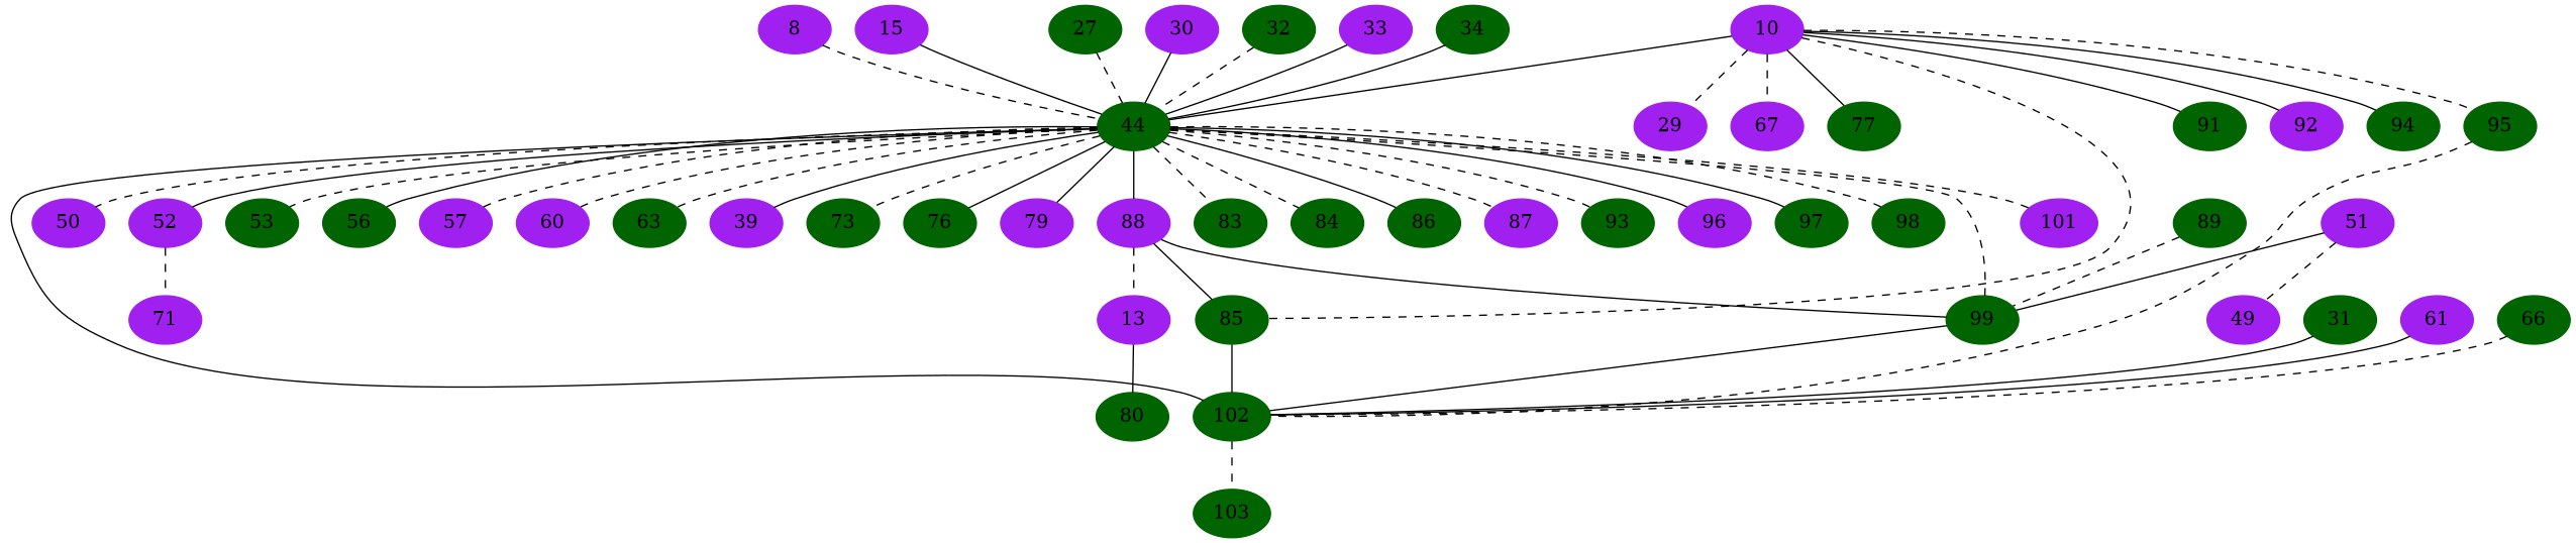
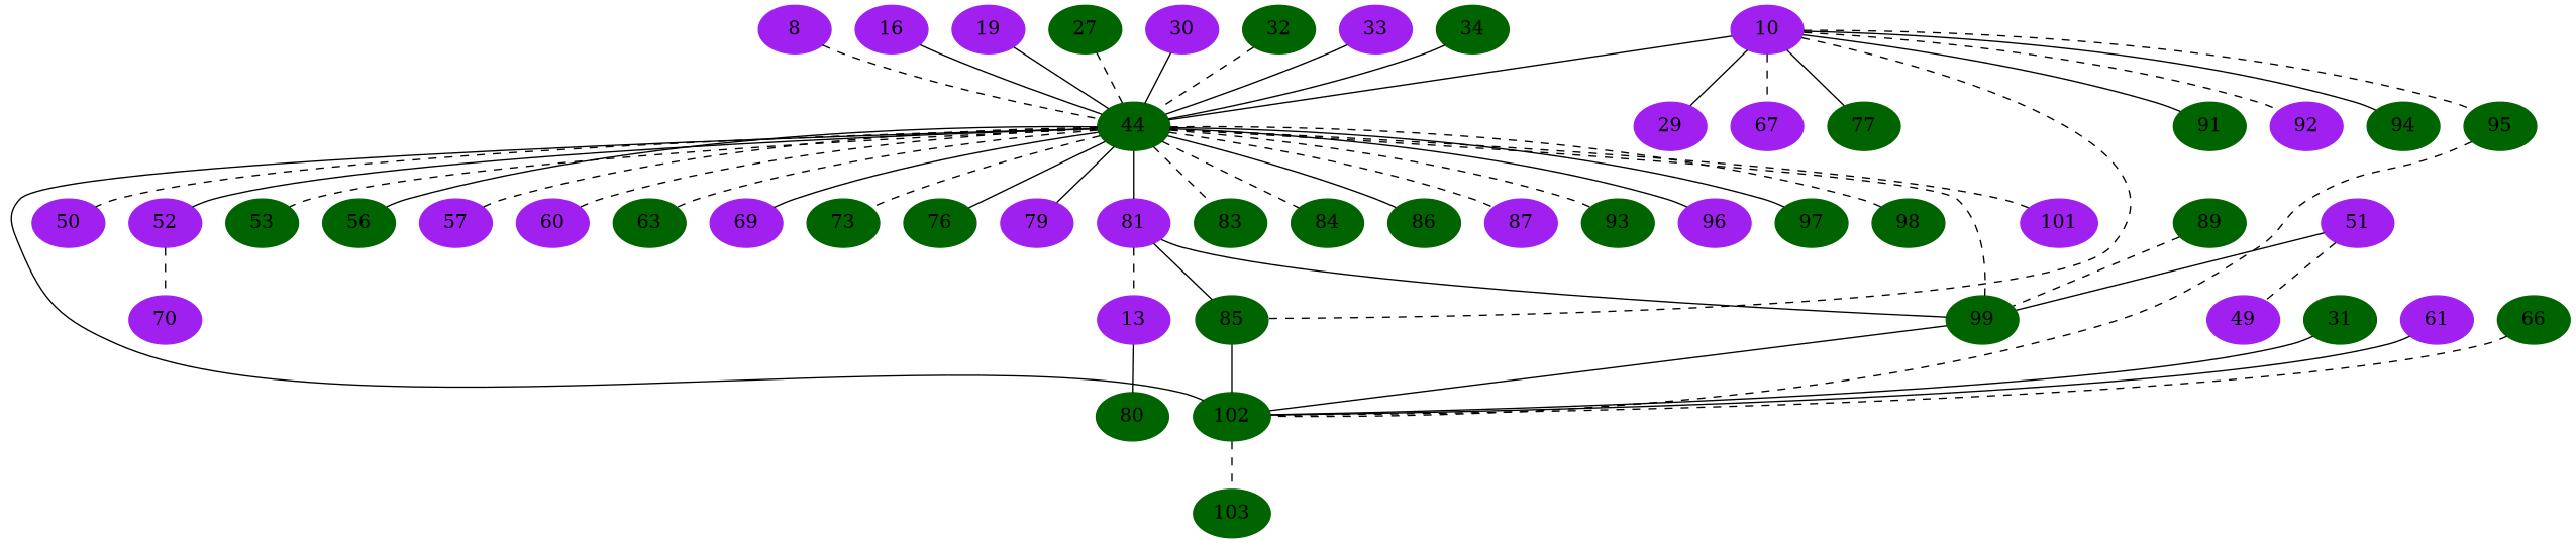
  graph {
    node [color=darkgreen style=filled]
    edge [style=solid]
    44 [super="+26+9+3"]
    102 [super="+58+88+74+75+90+100"]
    50 [color=purple super="+11"]
    52 [color=purple super="+18"]
    53
    56
    57 [color=purple]
    60 [color=purple]
    63
-   69 [color=purple super="+65" label=39]
+   69 [color=purple super="+65"]
    73 [super="+46"]
    76
    79 [color=purple super="+14"]
-   81 [color=purple super="+20" label=88]
+   81 [color=purple super="+20"]
    83
    84
    86 [super="+64"]
    87 [color=purple]
    93 [super="+21"]
    96 [color=purple]
    97
    98
    99 [super="+43+82"]
    101 [color=purple]
    8 [color=purple]
    10 [color=purple super="+4"]
    29 [color=purple]
    67 [color=purple super="+17"]
    77
    85 [super="+48+25"]
    91 [super="+37+47"]
    92 [color=purple super="+5"]
    94
    95
    13 [color=purple]
    80 [super="+28"]
    49 [color=purple]
-   16 [color=purple label=15]
+   16 [color=purple]
+   19 [color=purple]
    27
    30 [color=purple]
    103
    31
    32
    33 [color=purple]
    34
-   70 [color=purple label=71]
+   70 [color=purple]
    51 [color=purple]
    61 [color=purple]
    66
    89 [super="+55"]
    44 -- 102 [weight=7]
    44 -- 50 [style=dashed weight=2]
    44 -- 52 [weight=2]
    44 -- 53 [style=dashed]
    44 -- 56
    44 -- 57 [style=dashed]
    44 -- 60 [style=dashed]
    44 -- 63 [style=dashed]
    44 -- 69 [weight=2]
    44 -- 73 [style=dashed]
    44 -- 76
    44 -- 79
    44 -- 81 [weight=2]
    44 -- 83 [style=dashed]
    44 -- 84 [style=dashed]
    44 -- 86
    44 -- 87 [style=dashed]
    44 -- 93 [style=dashed]
    44 -- 96
    44 -- 97
    44 -- 98 [style=dashed]
    44 -- 99 [style=dashed weight=6]
    44 -- 101 [style=dashed]
    102 -- 103 [style=dashed]
    52 -- 70 [style=dashed]
    81 -- 99 [weight=2]
    81 -- 85 [weight=2]
    81 -- 13 [style=dashed weight=2]
    99 -- 102
    8 -- 44 [style=dashed]
    10 -- 44 [weight=6]
-   10 -- 29 [style=dashed]
+   10 -- 29
    10 -- 67 [style=dashed]
    10 -- 77
    10 -- 85 [style=dashed weight=2]
    10 -- 91
-   10 -- 92
+   10 -- 92 [style=dashed]
    10 -- 94
    10 -- 95 [style=dashed]
    85 -- 102
    95 -- 102 [style=dashed]
    13 -- 80
    16 -- 44
+   19 -- 44
    27 -- 44 [style=dashed]
    30 -- 44
    31 -- 102
    32 -- 44 [style=dashed]
    33 -- 44
    34 -- 44
    51 -- 99
    51 -- 49 [style=dashed]
    61 -- 102 [weight=2]
    66 -- 102 [style=dashed]
    89 -- 99 [style=dashed]
  }
